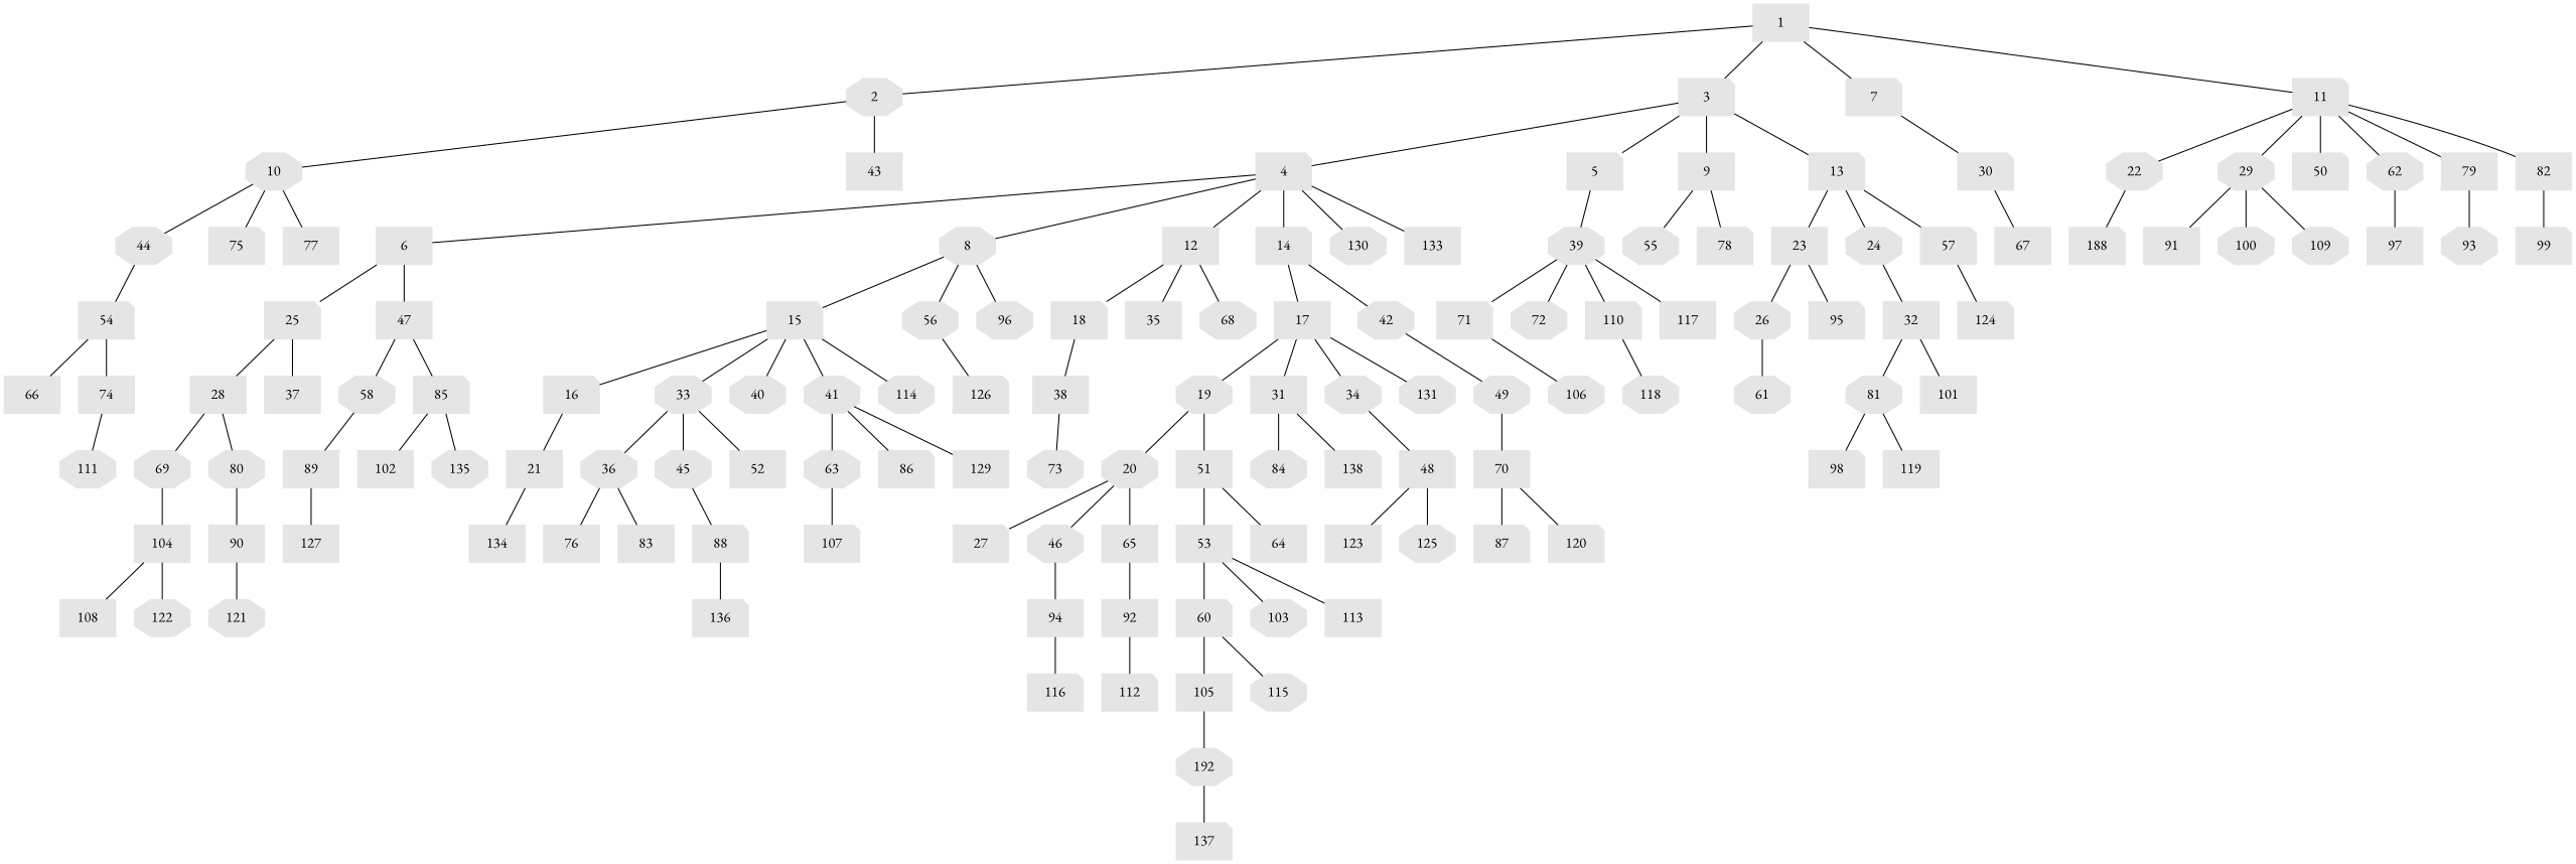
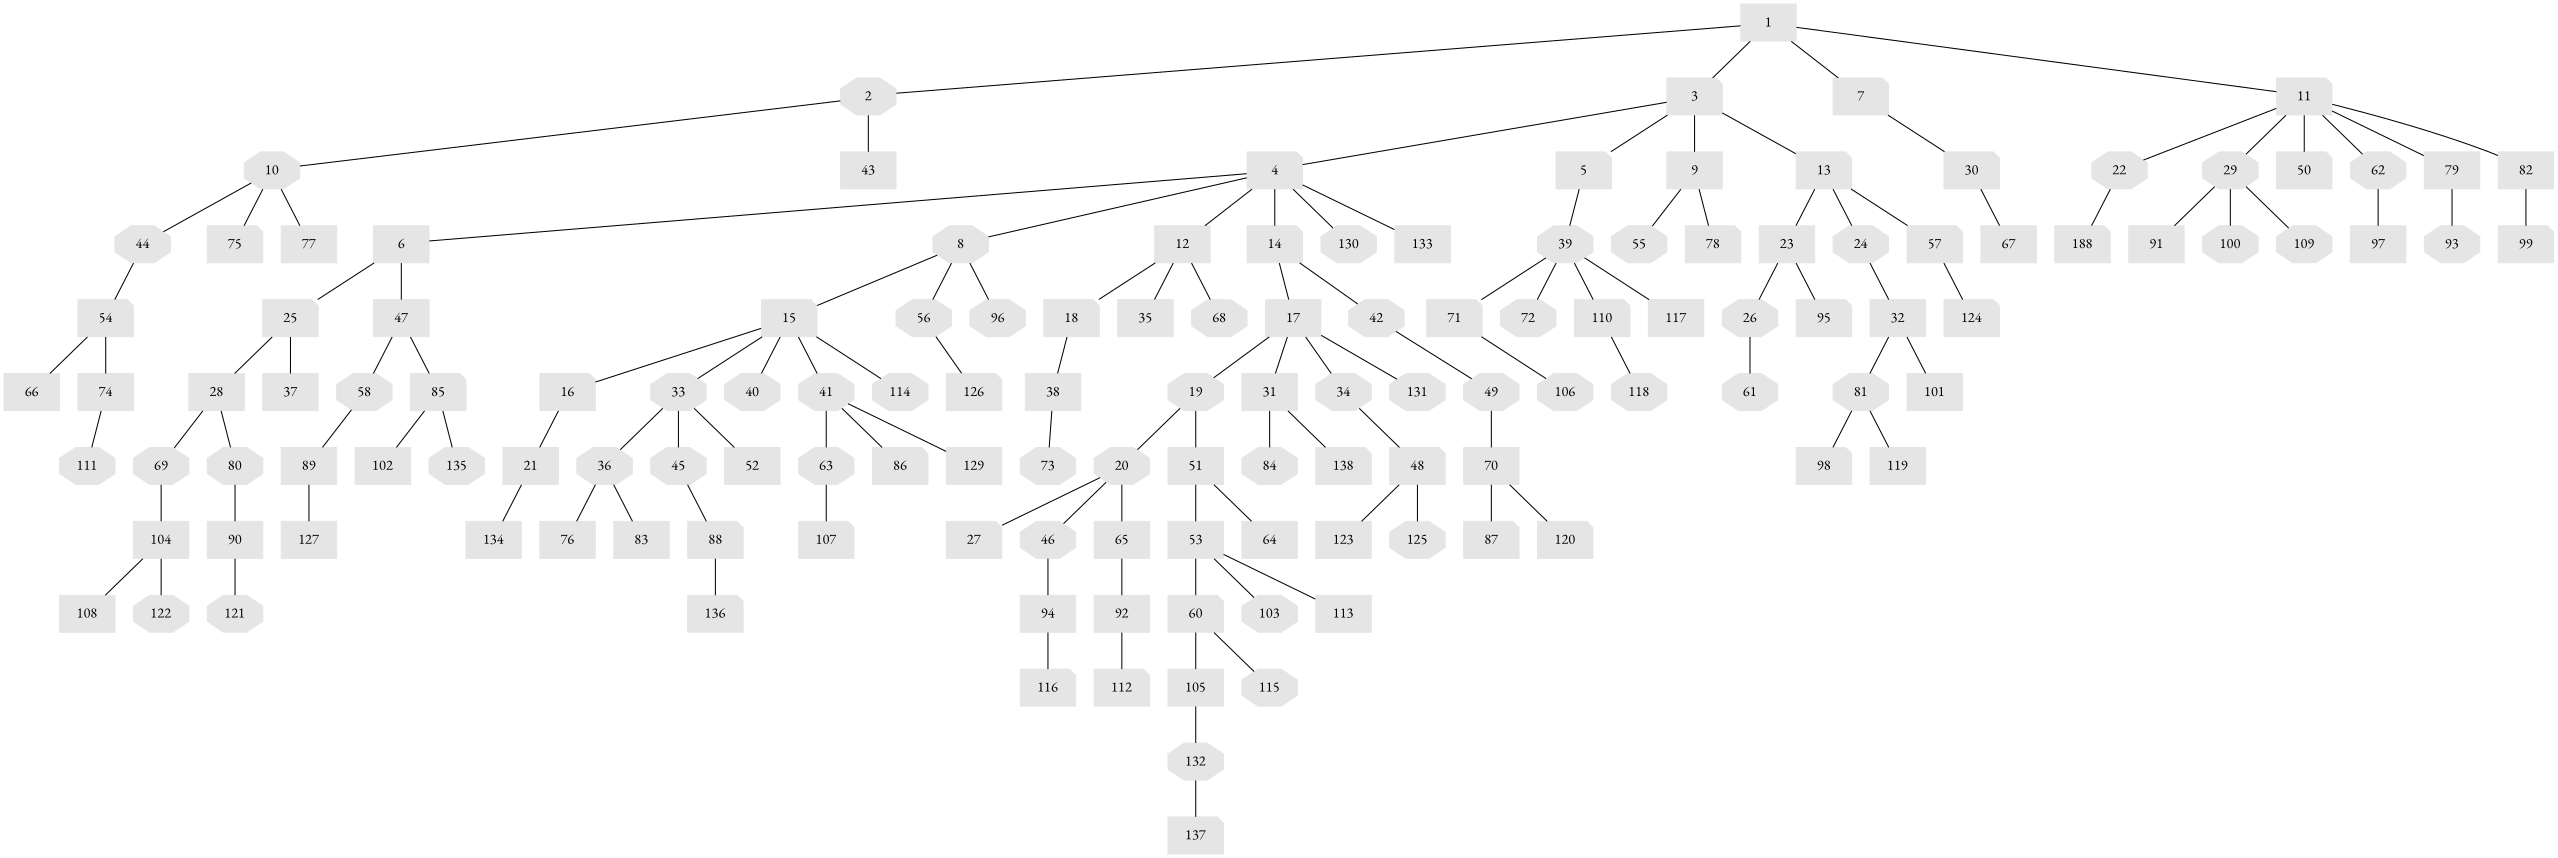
  graph {
    fontname="EB Garamond"
    node [color=gray90 fontname="EB Garamond" shape=octagon style=filled]
    edge [fontname="EB Garamond"]
    1 [shape=box]
    2
    3 [shape=note]
    7 [shape=note]
    11 [shape=note]
    10
    43 [shape=box]
    4 [shape=note]
    5 [shape=note]
    9 [shape=box]
    13 [shape=note]
    30 [shape=note]
    22
    29
    50 [shape=note]
    62
    79 [shape=box]
    82 [shape=box]
    44
    75 [shape=note]
    77 [shape=box]
    6 [shape=box]
    8
    12 [shape=box]
    14 [shape=note]
    130
    133 [shape=box]
    39
    55
    78 [shape=note]
    23 [shape=box]
    24
    57 [shape=note]
    25 [shape=note]
    47 [shape=box]
    15 [shape=note]
    56
    96
    18 [shape=note]
    35 [shape=box]
    68
    17 [shape=box]
    42
    71 [shape=note]
    72
    110 [shape=note]
    117 [shape=box]
    28 [shape=box]
    37 [shape=box]
    58
    85 [shape=note]
    67 [shape=box]
    16 [shape=note]
    33
    40
    41
    114
    126 [shape=note]
    54 [shape=note]
    n60 [label=188 shape=note]
    91 [shape=box]
    100
    109
    97 [shape=box]
    93
    99 [shape=note]
    38 [shape=box]
    26
    95 [shape=note]
    32 [shape=box]
    124 [shape=note]
    19
    31 [shape=box]
    34
    131
    49
    21 [shape=box]
    36
    45
    52 [shape=box]
    63
    86 [shape=note]
    129 [shape=box]
    134 [shape=box]
    20
    51 [shape=box]
    84
    138 [shape=note]
    48 [shape=note]
    73
    27 [shape=note]
    46
    65 [shape=box]
    53 [shape=box]
    64 [shape=box]
    94 [shape=box]
    92 [shape=box]
    61
    81
    101 [shape=box]
    69
    80
    104 [shape=box]
    90 [shape=box]
    98 [shape=note]
    119 [shape=box]
    76 [shape=box]
    83 [shape=box]
    88 [shape=note]
    123 [shape=box]
    125
    106
    118
    107 [shape=note]
    70 [shape=box]
    66 [shape=box]
    74 [shape=box]
    136 [shape=note]
    116 [shape=note]
    89 [shape=box]
    102 [shape=box]
    135
    87 [shape=note]
    120 [shape=note]
    60 [shape=note]
    103
    113 [shape=box]
    105 [shape=box]
    115
    111
    127 [shape=box]
-   132 [label=192]
+   132
    112 [shape=note]
    108 [shape=box]
    122
    121
    137 [shape=note]
    1 -- 2
    1 -- 3
    1 -- 7
    1 -- 11
    2 -- 10
    2 -- 43
    3 -- 4
    3 -- 5
    3 -- 9
    3 -- 13
    7 -- 30
    11 -- 22
    11 -- 29
    11 -- 50
    11 -- 62
    11 -- 79
    11 -- 82
    10 -- 44
    10 -- 75
    10 -- 77
    4 -- 6
    4 -- 8
    4 -- 12
    4 -- 14
    4 -- 130
    4 -- 133
    5 -- 39
    9 -- 55
    9 -- 78
    13 -- 23
    13 -- 24
    13 -- 57
    30 -- 67
    22 -- n60
    29 -- 91
    29 -- 100
    29 -- 109
    62 -- 97
    79 -- 93
    82 -- 99
    44 -- 54
    6 -- 25
    6 -- 47
    8 -- 15
    8 -- 56
    8 -- 96
    12 -- 18
    12 -- 35
    12 -- 68
    14 -- 17
    14 -- 42
    39 -- 71
    39 -- 72
    39 -- 110
    39 -- 117
    23 -- 26
    23 -- 95
    24 -- 32
    57 -- 124
    25 -- 28
    25 -- 37
    47 -- 58
    47 -- 85
    15 -- 16
    15 -- 33
    15 -- 40
    15 -- 41
    15 -- 114
    56 -- 126
    18 -- 38
    17 -- 19
    17 -- 31
    17 -- 34
    17 -- 131
    42 -- 49
    71 -- 106
    110 -- 118
    28 -- 69
    28 -- 80
    58 -- 89
    85 -- 102
    85 -- 135
    16 -- 21
    33 -- 36
    33 -- 45
    33 -- 52
    41 -- 63
    41 -- 86
    41 -- 129
    54 -- 66
    54 -- 74
    38 -- 73
    26 -- 61
    32 -- 81
    32 -- 101
    19 -- 20
    19 -- 51
    31 -- 84
    31 -- 138
    34 -- 48
    49 -- 70
    21 -- 134
    36 -- 76
    36 -- 83
    45 -- 88
    63 -- 107
    20 -- 27
    20 -- 46
    20 -- 65
    51 -- 53
    51 -- 64
    48 -- 123
    48 -- 125
    46 -- 94
    65 -- 92
    53 -- 60
    53 -- 103
    53 -- 113
    94 -- 116
    92 -- 112
    81 -- 98
    81 -- 119
    69 -- 104
    80 -- 90
    104 -- 108
    104 -- 122
    90 -- 121
    88 -- 136
    70 -- 87
    70 -- 120
    74 -- 111
    89 -- 127
    60 -- 105
    60 -- 115
    105 -- 132
    132 -- 137
  }
